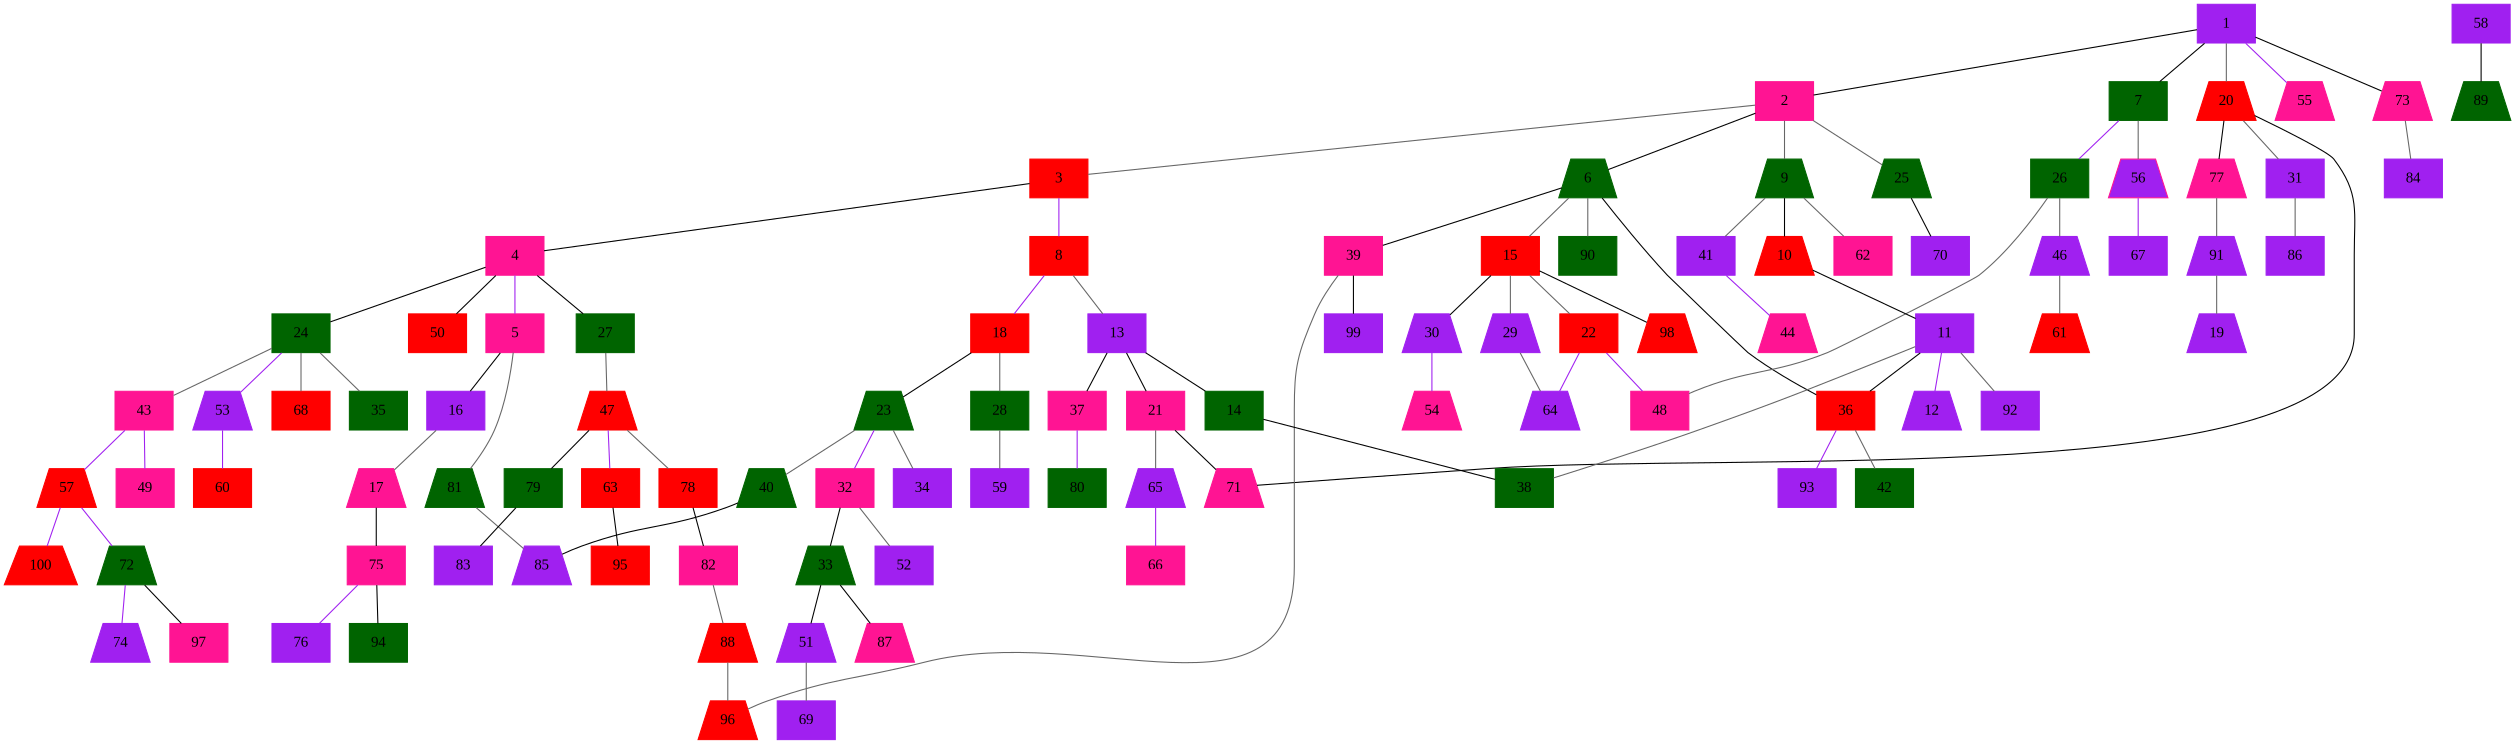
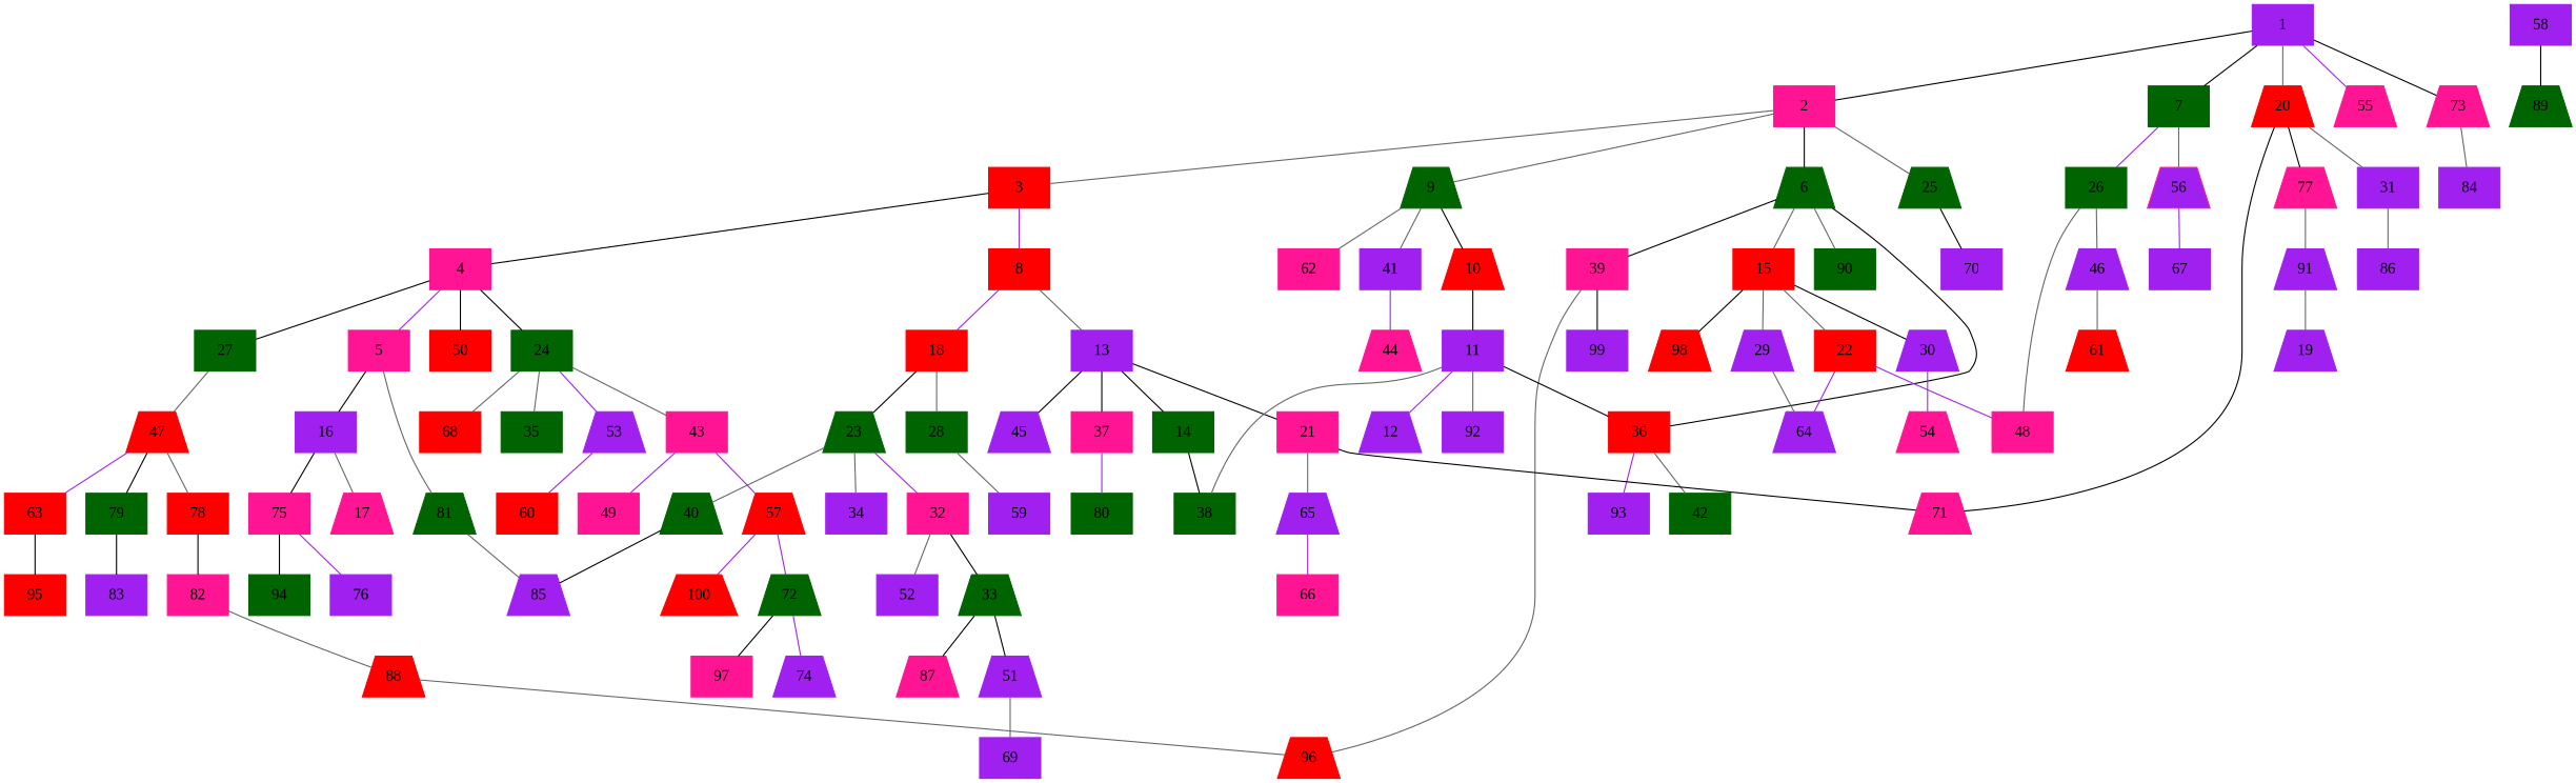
  graph {
    fontname="Liberation Serif"
    node [color=purple fontname="Liberation Serif" shape=box style=filled]
    edge [color=gray40 fontname="Liberation Serif"]
    2 [color=deeppink]
    1
    7 [color=darkgreen]
    20 [color=red shape=trapezium]
    55 [color=deeppink shape=trapezium]
    73 [color=deeppink shape=trapezium]
    3 [color=red]
    6 [color=darkgreen shape=trapezium]
    9 [color=darkgreen shape=trapezium]
    25 [color=darkgreen shape=trapezium]
    26 [color=darkgreen]
    56 [color=deeppink fillcolor=purple shape=trapezium]
    31
    71 [color=deeppink shape=trapezium]
    77 [color=deeppink shape=trapezium]
    84
    4 [color=deeppink]
    8 [color=red]
    15 [color=red]
    36 [color=red]
    39 [color=deeppink]
    90 [color=darkgreen]
    10 [color=red shape=trapezium]
    41
    62 [color=deeppink]
    70
    5 [color=deeppink]
    24 [color=darkgreen]
    27 [color=darkgreen]
    50 [color=red]
    13
    18 [color=red]
    16
    81 [color=darkgreen shape=trapezium]
    35 [color=darkgreen]
    43 [color=deeppink]
    53 [shape=trapezium]
    68 [color=red]
    47 [color=red shape=trapezium]
    17 [color=deeppink shape=trapezium]
    75 [color=deeppink]
    85 [shape=trapezium]
    22 [color=red]
    29 [shape=trapezium]
    30 [shape=trapezium]
    98 [color=red shape=trapezium]
    42 [color=darkgreen]
    93
    96 [color=red shape=trapezium]
    99
    48 [color=deeppink]
    46 [shape=trapezium]
    67
    14 [color=darkgreen]
    21 [color=deeppink]
    37 [color=deeppink]
+   45 [shape=trapezium]
    23 [color=darkgreen shape=trapezium]
    28 [color=darkgreen]
    11
    44 [color=deeppink shape=trapezium]
    12 [shape=trapezium]
    38 [color=darkgreen]
    92
    19 [shape=trapezium]
    65 [shape=trapezium]
    80 [color=darkgreen]
    64 [shape=trapezium]
    54 [color=deeppink shape=trapezium]
    76
    94 [color=darkgreen]
    32 [color=deeppink]
    34
    40 [color=darkgreen shape=trapezium]
    59
    86
    91 [shape=trapezium]
    66 [color=deeppink]
    33 [color=darkgreen shape=trapezium]
    52
    49 [color=deeppink]
    57 [color=red shape=trapezium]
    60 [color=red]
    61 [color=red shape=trapezium]
    63 [color=red]
    78 [color=red]
    79 [color=darkgreen]
    89 [color=darkgreen shape=trapezium]
    58
    51 [shape=trapezium]
    87 [color=deeppink shape=trapezium]
    69
    72 [color=darkgreen shape=trapezium]
    100 [color=red shape=trapezium]
    95 [color=red]
    82 [color=deeppink]
    83
    74 [shape=trapezium]
    97 [color=deeppink]
    88 [color=red shape=trapezium]
    2 -- 3
    2 -- 6 [color=black]
    2 -- 9
    2 -- 25
    1 -- 2 [color=black]
    1 -- 7 [color=black]
    1 -- 20
    1 -- 55 [color=purple]
    1 -- 73 [color=black]
    7 -- 26 [color=purple]
    7 -- 56
    20 -- 31
    20 -- 71 [color=black]
    20 -- 77 [color=black]
    73 -- 84
    3 -- 4 [color=black]
    3 -- 8 [color=purple]
    6 -- 15
    6 -- 36 [color=black]
    6 -- 39 [color=black]
    6 -- 90
    9 -- 10 [color=black]
    9 -- 41
    9 -- 62
    25 -- 70 [color=black]
    26 -- 48
    26 -- 46
    56 -- 67 [color=purple]
    31 -- 86
    77 -- 91
    4 -- 5 [color=purple]
    4 -- 24 [color=black]
    4 -- 27 [color=black]
    4 -- 50 [color=black]
    8 -- 13
    8 -- 18 [color=purple]
    15 -- 22
    15 -- 29
    15 -- 30 [color=black]
    15 -- 98 [color=black]
    36 -- 42
    36 -- 93 [color=purple]
    39 -- 96
    39 -- 99 [color=black]
    10 -- 11 [color=black]
    41 -- 44 [color=purple]
    5 -- 16 [color=black]
    5 -- 81
    24 -- 35
    24 -- 43
    24 -- 53 [color=purple]
    24 -- 68
    27 -- 47
    13 -- 14 [color=black]
    13 -- 21 [color=black]
    13 -- 37 [color=black]
+   13 -- 45 [color=black]
    18 -- 23 [color=black]
    18 -- 28
    16 -- 17
-   17 -- 75 [color=black]
+   16 -- 75 [color=black]
    81 -- 85
    43 -- 49 [color=purple]
    43 -- 57 [color=purple]
    53 -- 60 [color=purple]
    47 -- 63 [color=purple]
    47 -- 78
    47 -- 79 [color=black]
    75 -- 76 [color=purple]
    75 -- 94 [color=black]
    22 -- 48 [color=purple]
    22 -- 64 [color=purple]
    29 -- 64
    30 -- 54 [color=purple]
    46 -- 61
    14 -- 38 [color=black]
    21 -- 71 [color=black]
    21 -- 65
    37 -- 80 [color=purple]
    23 -- 32 [color=purple]
    23 -- 34
    23 -- 40
    28 -- 59
    11 -- 36 [color=black]
    11 -- 12 [color=purple]
    11 -- 38
    11 -- 92
    65 -- 66 [color=purple]
    32 -- 33 [color=black]
    32 -- 52
    40 -- 85 [color=black]
    91 -- 19
    33 -- 51 [color=black]
    33 -- 87 [color=black]
    57 -- 72 [color=purple]
    57 -- 100 [color=purple]
    63 -- 95 [color=black]
    78 -- 82 [color=black]
    79 -- 83 [color=black]
    58 -- 89 [color=black]
    51 -- 69
    72 -- 74 [color=purple]
    72 -- 97 [color=black]
    82 -- 88
    88 -- 96
  }
